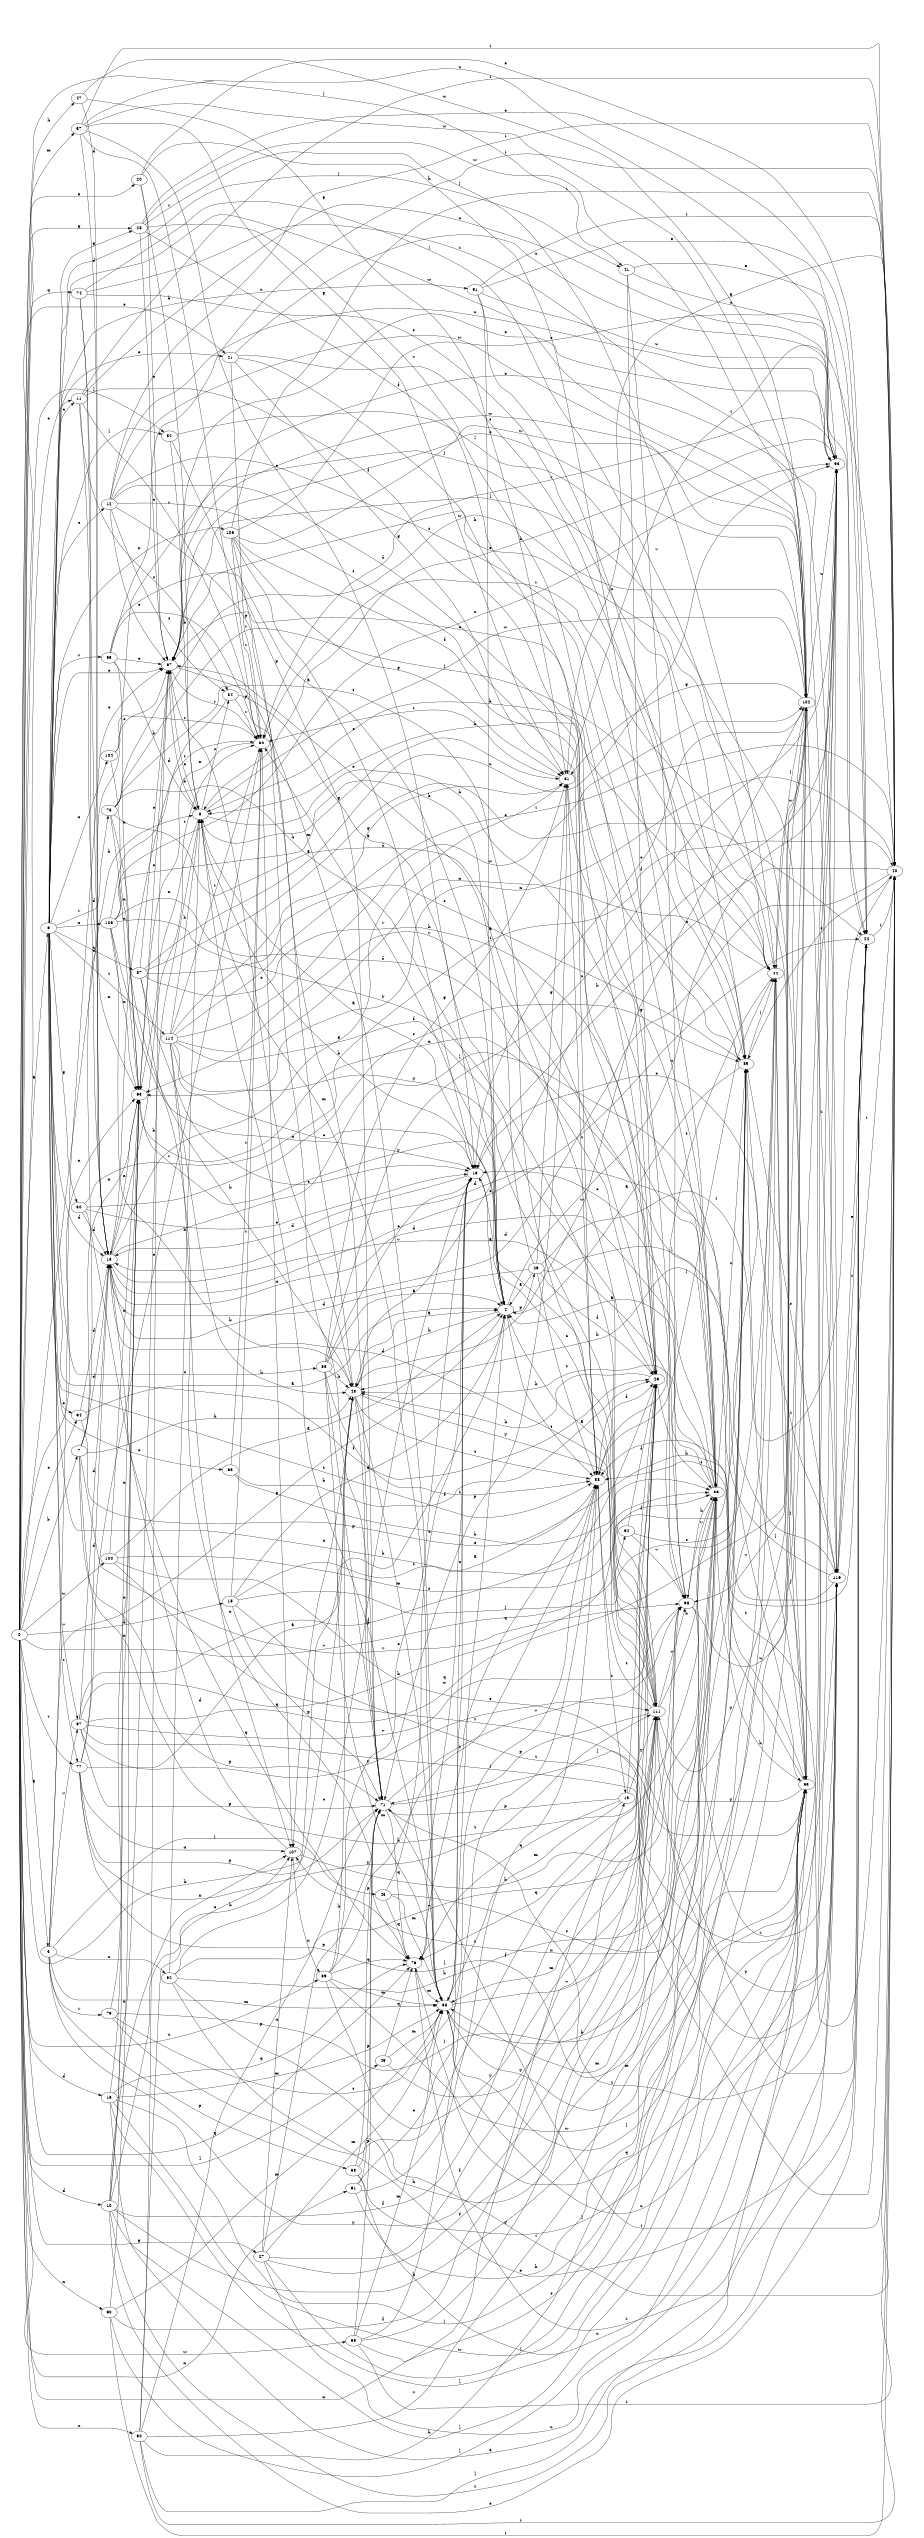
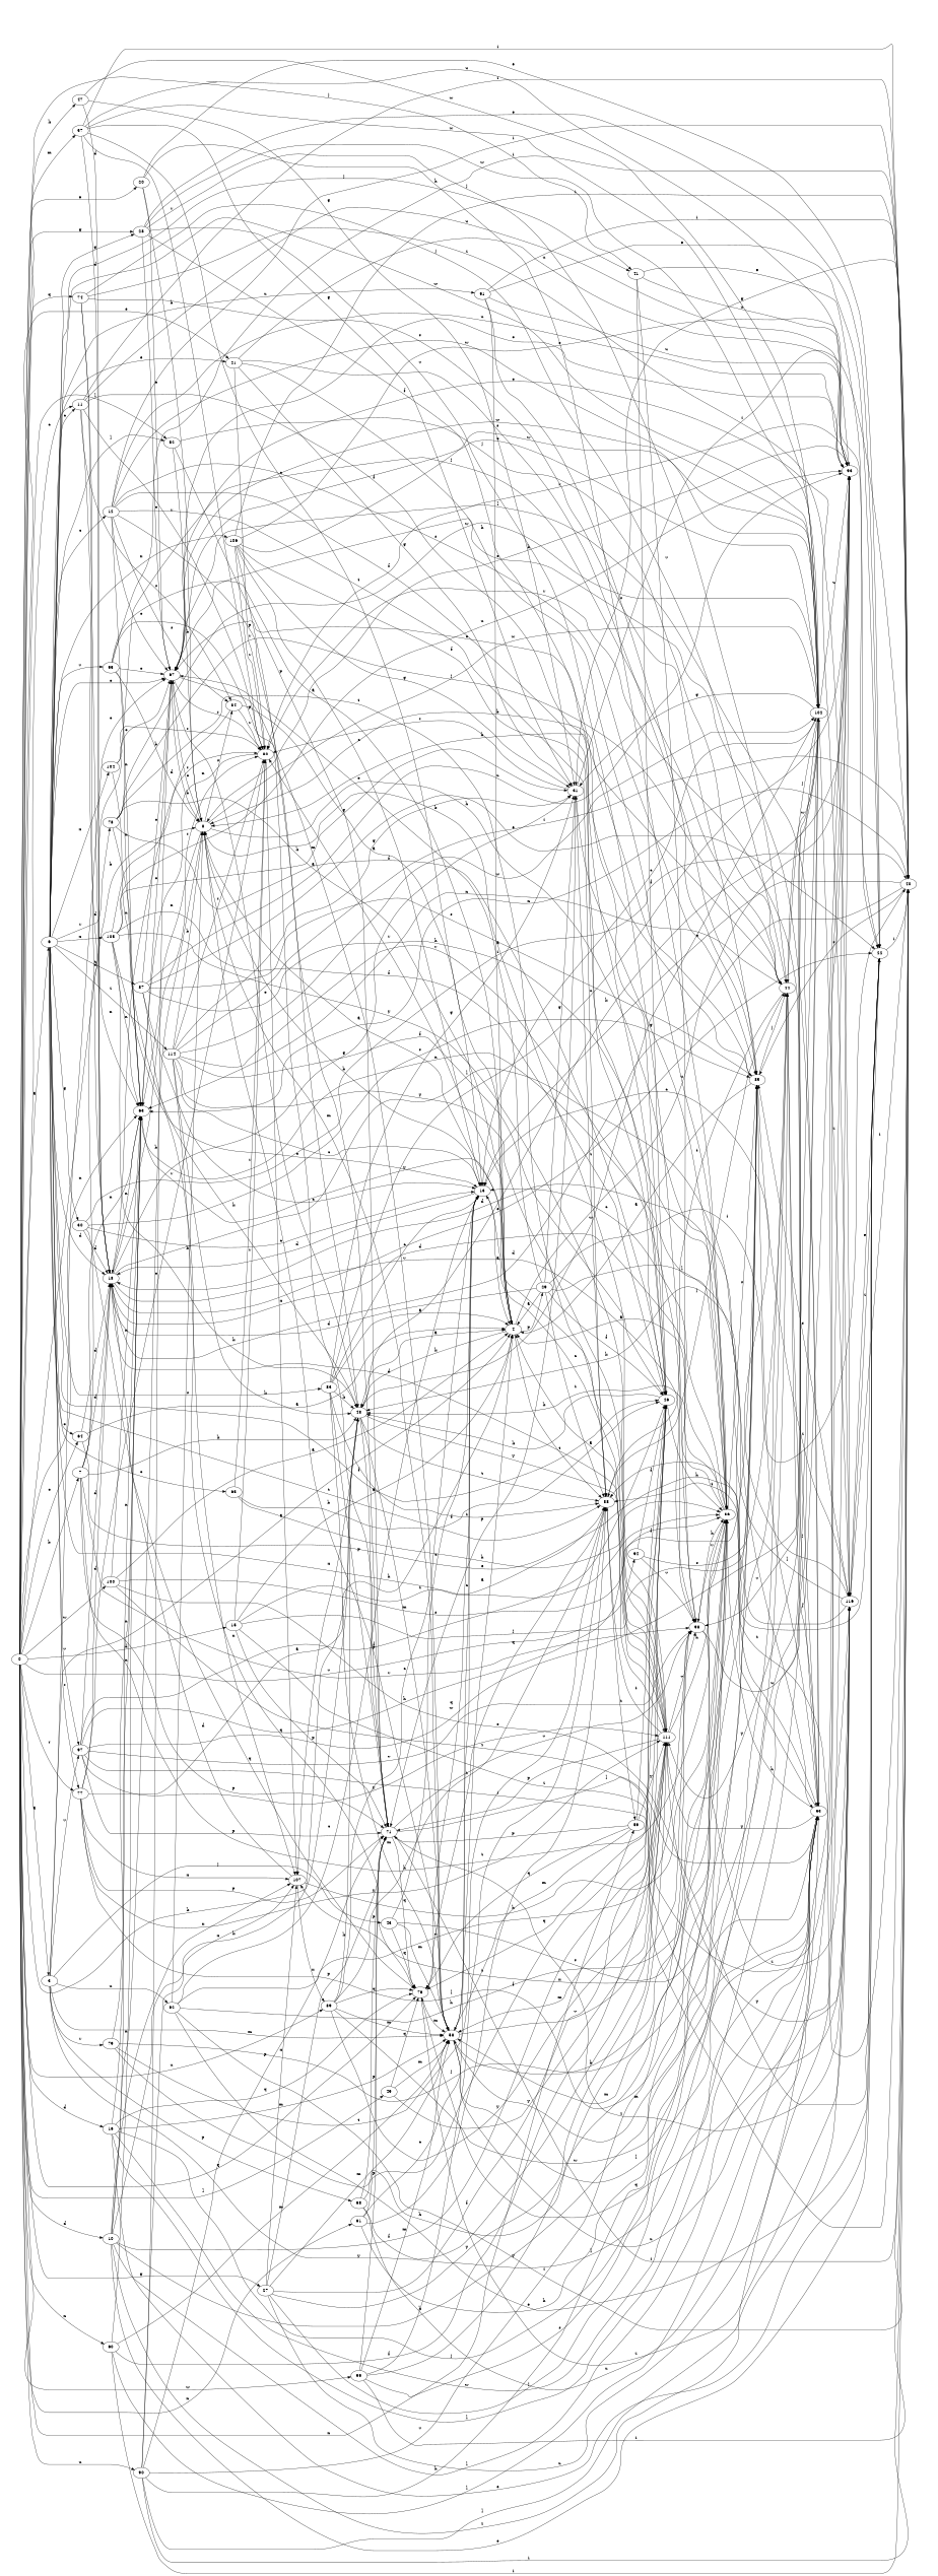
  strict digraph {
    rankdir=LR
    n1 [label=6]
    0
    3
    7
    8
    10
    11
    15
    16
    20
    21
    27
    28
    41
    47
    48
    49
    52
    57
-   59 [label=19]
+   59
    60
    61
    63
    64
    74
    76
    77
    89
    90
    94
    99
    100
    12
    n34 [label=18]
    26
    30
    36
    65
    67
    78
    83
    87
    88
    91
    95
    97
    102
    104
    105
    106
    114
    4
    43
    58
    68
    79
    92
    111
    71
    98
    84
    22
    53
    107
    116
    80
    93
    40
    44
    85
    31
    13
    n73 [label=29]
    n1 -> 11 [label=c]
    n1 -> 21 [label=e]
    n1 -> 28 [label=g]
    n1 -> 41 [label=j]
    n1 -> 52 [label=l]
    n1 -> 64 [label=o]
    n1 -> 77 [label=r]
    n1 -> 12 [label=c]
    n1 -> n34 [label=d]
    n1 -> 26 [label=f]
    n1 -> 30 [label=g]
    n1 -> 36 [label=h]
    n1 -> 65 [label=o]
    n1 -> 67 [label=o]
    n1 -> 78 [label=r]
    n1 -> 83 [label=s]
    n1 -> 87 [label=t]
    n1 -> 88 [label=t]
    n1 -> 91 [label=u]
    n1 -> 95 [label=v]
    n1 -> 97 [label=v]
    n1 -> 102 [label=w]
    n1 -> 104 [label=x]
    n1 -> 105 [label=x]
    n1 -> 106 [label=x]
    n1 -> 114 [label=z]
    0 -> n1 [label=a]
    0 -> 3 [label=a]
    0 -> 7 [label=b]
    0 -> 8 [label=b]
    0 -> 10 [label=d]
    0 -> 11 [label=c]
    0 -> 15 [label=d]
    0 -> 16 [label=d]
    0 -> 20 [label=e]
    0 -> 21 [label=e]
    0 -> 27 [label=g]
    0 -> 28 [label=g]
    0 -> 41 [label=j]
    0 -> 47 [label=k]
    0 -> 48 [label=k]
    0 -> 49 [label=l]
    0 -> 52 [label=l]
    0 -> 57 [label=m]
    0 -> 59 [label=n]
    0 -> 60 [label=n]
    0 -> 61 [label=n]
    0 -> 63 [label=n]
    0 -> 64 [label=o]
    0 -> 74 [label=q]
    0 -> 76 [label=q]
    0 -> 77 [label=r]
    0 -> 89 [label=u]
    0 -> 90 [label=u]
    0 -> 94 [label=v]
    0 -> 99 [label=w]
    0 -> 100 [label=w]
    3 -> 67 [label=o]
    3 -> 97 [label=v]
    3 -> 4 [label=a]
    3 -> 43 [label=j]
    3 -> 58 [label=m]
    3 -> 68 [label=p]
    3 -> 79 [label=r]
    3 -> 92 [label=u]
    3 -> 111 [label=y]
    7 -> 48 [label=k]
    7 -> 63 [label=n]
    7 -> n34 [label=d]
    7 -> 36 [label=h]
    7 -> 67 [label=o]
    7 -> 71 [label=p]
    7 -> 98 [label=v]
    8 -> 63 [label=n]
    8 -> 36 [label=h]
    8 -> 67 [label=o]
    8 -> 102 [label=w]
    8 -> 4 [label=a]
    8 -> 58 [label=m]
    8 -> 84 [label=s]
    10 -> 8 [label=b]
    10 -> 48 [label=k]
    10 -> 63 [label=n]
    10 -> 26 [label=f]
    10 -> 36 [label=h]
    10 -> 22 [label=e]
    10 -> 53 [label=l]
    10 -> 107 [label=x]
    10 -> 116 [label=z]
    11 -> n34 [label=d]
    11 -> 26 [label=f]
    11 -> 84 [label=s]
    11 -> 80 [label=r]
    11 -> 93 [label=u]
    11 -> 40 [label=i]
    15 -> 88 [label=t]
    15 -> 4 [label=a]
    15 -> 71 [label=p]
    15 -> 116 [label=z]
    15 -> 80 [label=r]
    15 -> 44 [label=j]
    16 -> 63 [label=n]
    16 -> 76 [label=q]
    16 -> 102 [label=w]
    16 -> 58 [label=m]
    16 -> 22 [label=e]
    16 -> 53 [label=l]
    16 -> 44 [label=j]
    20 -> 8 [label=b]
    20 -> 36 [label=h]
    20 -> 67 [label=o]
    20 -> 22 [label=e]
    21 -> 36 [label=h]
    21 -> 80 [label=r]
    21 -> 93 [label=u]
    21 -> 85 [label=s]
    21 -> 31 [label=g]
    27 -> 26 [label=f]
    27 -> 58 [label=m]
    27 -> 111 [label=y]
    27 -> 71 [label=p]
    27 -> 107 [label=x]
    27 -> 93 [label=u]
    27 -> 44 [label=j]
    28 -> 26 [label=f]
    28 -> 67 [label=o]
    28 -> 102 [label=w]
    28 -> 98 [label=v]
    28 -> 22 [label=e]
    28 -> 44 [label=j]
    41 -> 26 [label=f]
    41 -> 98 [label=v]
    41 -> 22 [label=e]
    41 -> 93 [label=u]
    47 -> n34 [label=d]
    47 -> 102 [label=w]
    47 -> 31 [label=g]
    48 -> 67 [label=o]
    48 -> 88 [label=t]
    48 -> 102 [label=w]
    48 -> 4 [label=a]
    48 -> 58 [label=m]
    48 -> 111 [label=y]
    48 -> 71 [label=p]
    48 -> 107 [label=x]
    49 -> 76 [label=q]
    49 -> 58 [label=m]
    49 -> 111 [label=y]
    52 -> 8 [label=b]
    52 -> 71 [label=p]
    52 -> 44 [label=j]
    57 -> n34 [label=d]
    57 -> 102 [label=w]
    57 -> 80 [label=r]
    57 -> 93 [label=u]
    57 -> 40 [label=i]
    57 -> 31 [label=g]
    57 -> 13 [label=c]
    59 -> 76 [label=q]
    59 -> 26 [label=f]
    59 -> 58 [label=m]
    59 -> 111 [label=y]
    59 -> 71 [label=p]
    60 -> 63 [label=n]
    60 -> 26 [label=f]
    60 -> 58 [label=m]
    60 -> 53 [label=l]
    60 -> 40 [label=i]
    61 -> 36 [label=h]
    61 -> 88 [label=t]
    61 -> 71 [label=p]
    61 -> 13 [label=c]
    63 -> 67 [label=o]
    63 -> 111 [label=y]
    64 -> n34 [label=d]
    64 -> 4 [label=a]
    64 -> 22 [label=e]
    74 -> 63 [label=n]
    74 -> n34 [label=d]
    74 -> 116 [label=z]
    74 -> 44 [label=j]
    74 -> 85 [label=s]
    76 -> 58 [label=m]
    76 -> 116 [label=z]
    77 -> n34 [label=d]
    77 -> 4 [label=a]
    77 -> 111 [label=y]
    77 -> 71 [label=p]
    77 -> 53 [label=l]
    77 -> 107 [label=x]
    77 -> 80 [label=r]
    89 -> 48 [label=k]
    89 -> 76 [label=q]
    89 -> 88 [label=t]
    89 -> 102 [label=w]
    89 -> 58 [label=m]
    89 -> 111 [label=y]
    89 -> 13 [label=c]
    90 -> 36 [label=h]
    90 -> 67 [label=o]
    90 -> 71 [label=p]
    90 -> 98 [label=v]
    90 -> 53 [label=l]
    90 -> 107 [label=x]
    90 -> 40 [label=i]
    94 -> 26 [label=f]
    94 -> 98 [label=v]
    94 -> 85 [label=s]
    99 -> 88 [label=t]
    99 -> 58 [label=m]
    99 -> 111 [label=y]
    99 -> 71 [label=p]
    99 -> 40 [label=i]
    99 -> 85 [label=s]
    100 -> 63 [label=n]
    100 -> 4 [label=a]
    100 -> 22 [label=e]
    100 -> 116 [label=z]
    100 -> 85 [label=s]
    12 -> 26 [label=f]
    12 -> 67 [label=o]
    12 -> 88 [label=t]
    12 -> 102 [label=w]
    12 -> 71 [label=p]
    12 -> 84 [label=s]
    12 -> 93 [label=u]
    12 -> 40 [label=i]
    12 -> 85 [label=s]
    n34 -> 63 [label=n]
    n34 -> 98 [label=v]
    n34 -> 22 [label=e]
    n34 -> 53 [label=l]
    n34 -> 80 [label=r]
    n34 -> 31 [label=g]
    26 -> 48 [label=k]
    26 -> 76 [label=q]
    26 -> 36 [label=h]
    30 -> 76 [label=q]
    30 -> n34 [label=d]
    30 -> 40 [label=i]
    30 -> 85 [label=s]
    30 -> 13 [label=c]
    36 -> 48 [label=k]
    36 -> 63 [label=n]
    36 -> n34 [label=d]
    36 -> 4 [label=a]
    36 -> 98 [label=v]
    36 -> 85 [label=s]
    36 -> 31 [label=g]
    36 -> 13 [label=c]
    65 -> 26 [label=f]
    65 -> 36 [label=h]
    65 -> 80 [label=r]
    67 -> 8 [label=b]
    67 -> 102 [label=w]
    67 -> 58 [label=m]
    67 -> 53 [label=l]
    67 -> 80 [label=r]
    78 -> 48 [label=k]
-   78 -> 63 [label=n]
+   12 -> 63 [label=n]
    78 -> 26 [label=f]
    78 -> 88 [label=t]
    78 -> 102 [label=w]
    78 -> 4 [label=a]
    78 -> 44 [label=j]
    83 -> 48 [label=k]
    83 -> 88 [label=t]
    83 -> 4 [label=a]
    83 -> 58 [label=m]
    83 -> 71 [label=p]
    83 -> 93 [label=u]
    83 -> 31 [label=g]
    83 -> 13 [label=c]
    87 -> 76 [label=q]
    87 -> 36 [label=h]
    87 -> 67 [label=o]
    87 -> 22 [label=e]
    87 -> 93 [label=u]
    87 -> 85 [label=s]
    87 -> 13 [label=c]
    88 -> 59 [label=t]
    88 -> 76 [label=q]
-   88 -> 26 [label=f]
    88 -> 44 [label=j]
    91 -> 4 [label=a]
    91 -> 22 [label=e]
    91 -> 93 [label=u]
    91 -> 40 [label=i]
    91 -> 85 [label=s]
    95 -> 8 [label=b]
    95 -> 63 [label=n]
    95 -> 67 [label=o]
    95 -> 4 [label=a]
    95 -> 71 [label=p]
    95 -> 40 [label=i]
    97 -> n34 [label=d]
    97 -> 26 [label=f]
    97 -> 36 [label=h]
    97 -> 102 [label=w]
    97 -> 111 [label=y]
    97 -> 71 [label=p]
    97 -> 98 [label=v]
    97 -> 40 [label=i]
    102 -> 67 [label=o]
    102 -> 111 [label=y]
    102 -> 98 [label=v]
    102 -> 107 [label=x]
    102 -> 116 [label=z]
    102 -> 93 [label=u]
    102 -> 44 [label=j]
    102 -> 31 [label=g]
    102 -> 13 [label=c]
    104 -> 63 [label=n]
    104 -> 80 [label=r]
    104 -> 44 [label=j]
    105 -> 48 [label=k]
    105 -> 63 [label=n]
    105 -> 26 [label=f]
    105 -> 111 [label=y]
    105 -> 80 [label=r]
    105 -> 93 [label=u]
    105 -> 31 [label=g]
    105 -> 13 [label=c]
    106 -> 48 [label=k]
    106 -> 26 [label=f]
    106 -> 102 [label=w]
    106 -> 22 [label=e]
    106 -> 80 [label=r]
    106 -> 40 [label=i]
    106 -> 31 [label=g]
    106 -> 13 [label=c]
    114 -> 8 [label=b]
    114 -> 48 [label=k]
    114 -> 26 [label=f]
    114 -> 102 [label=w]
    114 -> 111 [label=y]
    114 -> 98 [label=v]
    114 -> 107 [label=x]
    114 -> 80 [label=r]
    114 -> 40 [label=i]
    114 -> 31 [label=g]
    114 -> 13 [label=c]
    4 -> 48 [label=k]
    4 -> 88 [label=t]
    4 -> 80 [label=r]
    4 -> 93 [label=u]
    4 -> n73 [label=p]
    43 -> 76 [label=q]
    43 -> 58 [label=m]
    43 -> 85 [label=s]
    43 -> 13 [label=c]
    58 -> 8 [label=b]
    58 -> 36 [label=h]
    58 -> 4 [label=a]
    58 -> 98 [label=v]
    58 -> 53 [label=l]
    58 -> 93 [label=u]
    58 -> 13 [label=c]
    68 -> 26 [label=f]
    68 -> 71 [label=p]
    68 -> 53 [label=l]
    68 -> 93 [label=u]
    79 -> 63 [label=n]
    79 -> 36 [label=h]
    79 -> 88 [label=t]
    79 -> 44 [label=j]
    92 -> 8 [label=b]
    92 -> 36 [label=h]
    92 -> 98 [label=v]
    92 -> 22 [label=e]
    92 -> 40 [label=i]
    92 -> 13 [label=c]
    111 -> 8 [label=b]
    111 -> n34 [label=d]
    111 -> 36 [label=h]
    111 -> 88 [label=t]
    111 -> 4 [label=a]
    111 -> 58 [label=m]
    111 -> 71 [label=p]
    111 -> 98 [label=v]
    111 -> 13 [label=c]
    71 -> 76 [label=q]
    71 -> 98 [label=v]
    71 -> 53 [label=l]
    71 -> 116 [label=z]
    71 -> 40 [label=i]
    98 -> 36 [label=h]
    98 -> 116 [label=z]
    98 -> 93 [label=u]
    84 -> n34 [label=d]
    84 -> 4 [label=a]
    84 -> 80 [label=r]
    22 -> 116 [label=z]
    22 -> 40 [label=i]
    53 -> 36 [label=h]
    53 -> 67 [label=o]
    53 -> 88 [label=t]
    53 -> 58 [label=m]
    53 -> 111 [label=y]
    53 -> 80 [label=r]
    53 -> 44 [label=j]
    107 -> 89 [label=x]
    107 -> n34 [label=d]
    107 -> 36 [label=h]
    116 -> 48 [label=k]
    116 -> n34 [label=d]
    116 -> 67 [label=o]
    116 -> 111 [label=y]
    116 -> 22 [label=e]
    116 -> 40 [label=i]
    116 -> 85 [label=s]
    116 -> 13 [label=c]
    80 -> 63 [label=n]
    80 -> 107 [label=x]
    93 -> 8 [label=b]
    93 -> 48 [label=k]
    93 -> 76 [label=q]
    93 -> 67 [label=o]
    93 -> 80 [label=r]
    40 -> 63 [label=n]
    40 -> n34 [label=d]
    40 -> 88 [label=t]
    40 -> 85 [label=s]
    40 -> 31 [label=g]
    40 -> 13 [label=c]
    44 -> 8 [label=b]
    44 -> 63 [label=n]
    44 -> 88 [label=t]
    44 -> 102 [label=w]
    44 -> 53 [label=l]
    85 -> 8 [label=b]
    85 -> 67 [label=o]
    85 -> 4 [label=a]
    85 -> 58 [label=m]
    85 -> 53 [label=l]
    85 -> 116 [label=z]
    85 -> 44 [label=j]
    31 -> 88 [label=t]
    31 -> 71 [label=p]
    31 -> 80 [label=r]
    31 -> 40 [label=i]
    13 -> 8 [label=b]
    13 -> 76 [label=q]
    13 -> n34 [label=d]
    13 -> 4 [label=a]
    n73 -> n34 [label=d]
    n73 -> 26 [label=f]
    n73 -> 67 [label=o]
    n73 -> 88 [label=t]
    n73 -> 4 [label=a]
    n73 -> 53 [label=l]
    n73 -> 40 [label=i]
    n73 -> 31 [label=g]
  }
